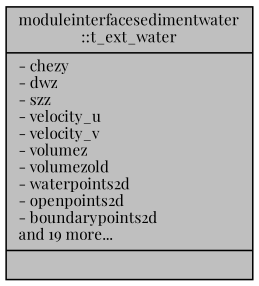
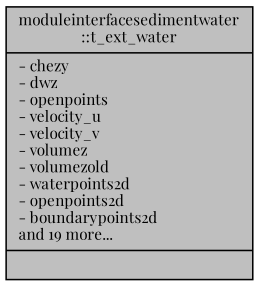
  digraph {
    fontname="Playfair Display"
-   n1 [color=black fillcolor=grey75 fontcolor=black fontname="Playfair Display" fontsize=10 height=0.2 label="{moduleinterfacesedimentwater\l::t_ext_water\n|- chezy\l- dwz\l- szz\l- velocity_u\l- velocity_v\l- volumez\l- volumezold\l- waterpoints2d\l- openpoints2d\l- boundarypoints2d\land 19 more...\l|}" shape=record style=filled width=0.4]
+   n1 [color=black fillcolor=grey75 fontcolor=black fontname="Playfair Display" fontsize=10 height=0.2 label="{moduleinterfacesedimentwater\l::t_ext_water\n|- chezy\l- dwz\l- openpoints\l- velocity_u\l- velocity_v\l- volumez\l- volumezold\l- waterpoints2d\l- openpoints2d\l- boundarypoints2d\land 19 more...\l|}" shape=record style=filled width=0.4]
  }
